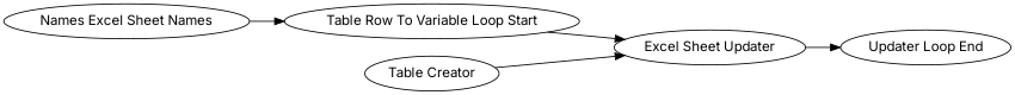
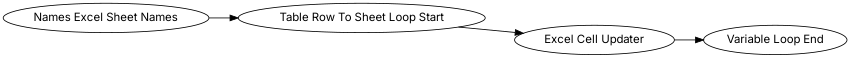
  digraph {
    fontname=Inter
    rankdir=LR
    node [fontname=Inter]
    edge [fontname=Inter]
    n1 [label="Names Excel Sheet Names"]
-   n2 [label="Table Row To Variable Loop Start"]
-   n3 [label="Excel Sheet Updater"]
-   n4 [label="Updater Loop End"]
-   n5 [label="Table Creator"]
+   n2 [label="Table Row To Sheet Loop Start"]
+   n3 [label="Excel Cell Updater"]
+   n4 [label="Variable Loop End"]
    n1 -> n2
    n2 -> n3
    n3 -> n4
-   n5 -> n3
  }
